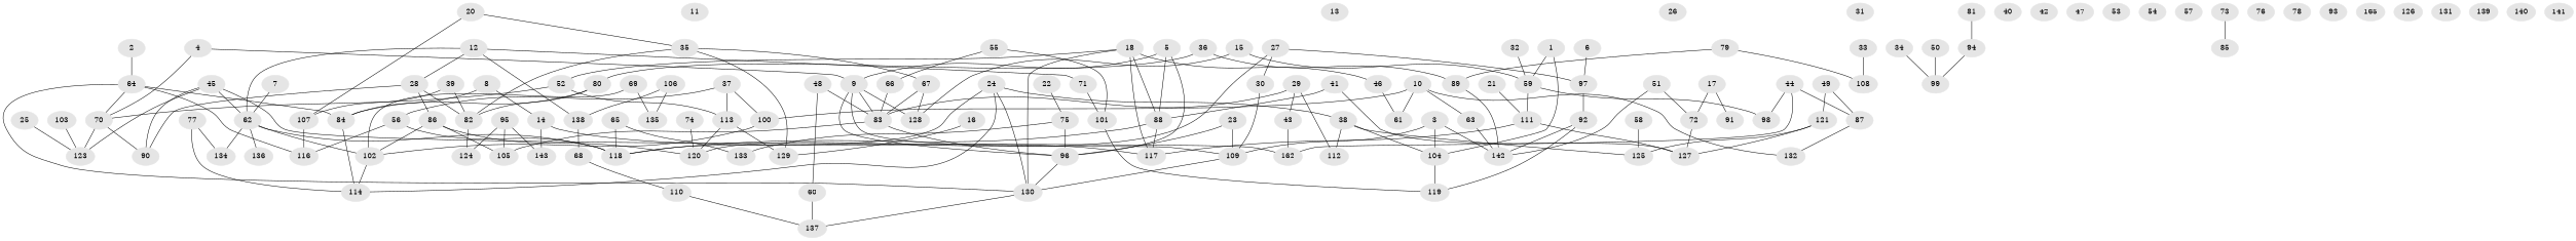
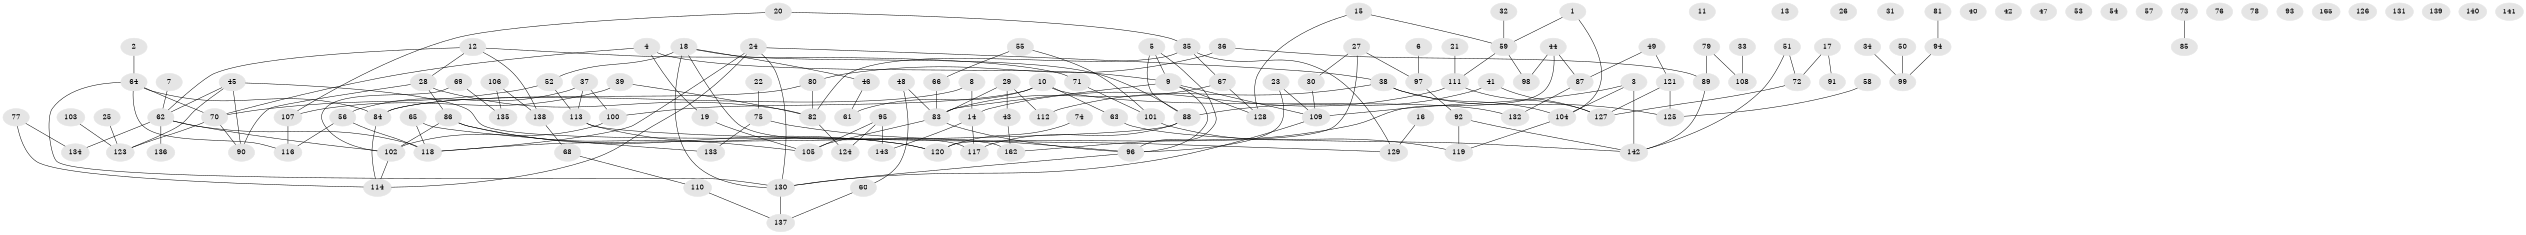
  graph {
    node [color=gray90 style=filled]
    1
    59
    104
    111
    98
    119
    2
    64
    70
    84
    130
    116
    3
    109
    142
    4
    9
+   19
    96
    83
    128
    105
    123
    90
    5
    88
    117
    118
    6
    97
    92
    7
    62
    102
    134
    136
    8
    14
    143
    114
    68
    110
    10
    61
    63
    100
    132
    11
    12
    28
    71
    138
    82
    86
    101
    13
    15
    16
    129
    17
    72
    91
    127
    18
    46
    52
    113
    137
    20
    35
    107
    67
    21
    22
    75
    133
    23
    24
    38
    112
    125
    25
    26
    27
    30
    120
    124
    29
    43
    n90 [label=162]
    31
    32
    33
    108
    34
    99
    36
    80
    89
    37
    56
    39
    40
    41
    42
    44
    87
    45
    47
    48
    60
    49
    121
    50
    51
    53
    54
    55
    66
    57
    58
    65
    69
    135
    73
    85
    74
    76
    77
    78
    79
    81
    94
    93
    95
    103
    106
    n138 [label=165]
    126
    131
    139
    140
    141
    1 -- 59
    1 -- 104
    59 -- 111
    59 -- 98
    104 -- 119
-   111 -- 117
+   111 -- 14
    111 -- 127
    2 -- 64
    64 -- 70
    64 -- 84
    64 -- 130
    64 -- 116
    70 -- 123
    70 -- 90
    84 -- 114
    130 -- 137
    3 -- 104
    3 -- 109
    3 -- 142
    109 -- 130
    4 -- 70
    4 -- 9
+   4 -- 19
    9 -- 109
    9 -- 96
    9 -- 83
    9 -- 128
+   19 -- 105
    96 -- 130
    83 -- 96
    83 -- 105
    5 -- 9
    5 -- 96
    5 -- 88
    88 -- 117
    88 -- 118
    6 -- 97
    97 -- 92
    92 -- 119
    92 -- 142
    7 -- 62
    62 -- 118
    62 -- 102
    62 -- 134
    62 -- 136
    102 -- 114
    8 -- 84
    8 -- 14
    14 -- 117
    14 -- 143
    68 -- 110
    110 -- 137
    10 -- 61
    10 -- 63
    10 -- 100
    10 -- 132
    63 -- 142
    100 -- 102
    12 -- 62
    12 -- 28
    12 -- 71
    12 -- 138
    28 -- 90
    28 -- 82
    28 -- 86
    71 -- 101
    138 -- 68
    82 -- 124
    86 -- 105
    86 -- 102
    86 -- 120
    101 -- 119
    15 -- 59
    15 -- 128
    16 -- 129
    17 -- 72
    17 -- 91
    72 -- 127
    18 -- 130
    18 -- 88
    18 -- 117
    18 -- 46
    18 -- 52
    46 -- 61
    52 -- 70
    52 -- 113
    113 -- 129
    113 -- 120
    20 -- 35
    20 -- 107
    35 -- 82
    35 -- 129
    35 -- 67
    107 -- 116
    67 -- 83
    67 -- 128
    21 -- 111
    22 -- 75
    75 -- 96
    75 -- 133
    23 -- 109
    23 -- 96
    24 -- 130
    24 -- 118
    24 -- 114
    24 -- 38
    38 -- 104
    38 -- 112
    38 -- 125
    25 -- 123
    27 -- 97
    27 -- 30
    27 -- 120
    30 -- 109
    29 -- 83
    29 -- 112
    29 -- 43
    43 -- n90
    32 -- 59
    33 -- 108
    34 -- 99
    36 -- 80
    36 -- 89
    80 -- 84
    80 -- 82
    89 -- 142
    37 -- 100
    37 -- 113
    37 -- 56
    56 -- 116
    56 -- 118
    39 -- 82
    39 -- 107
    41 -- 88
    41 -- 127
    44 -- 98
    44 -- n90
    44 -- 87
    87 -- 132
    45 -- 123
    45 -- 90
    45 -- 62
    45 -- n90
    48 -- 83
    48 -- 60
    60 -- 137
    49 -- 87
    49 -- 121
    121 -- 127
    121 -- 125
    50 -- 99
    51 -- 142
    51 -- 72
    55 -- 101
    55 -- 66
    66 -- 83
    58 -- 125
    65 -- 118
    65 -- 133
    69 -- 102
    69 -- 135
    73 -- 85
    74 -- 120
    77 -- 134
    77 -- 114
    79 -- 108
    79 -- 89
    81 -- 94
    94 -- 99
    95 -- 105
    95 -- 143
    95 -- 124
    103 -- 123
    106 -- 138
    106 -- 135
  }
